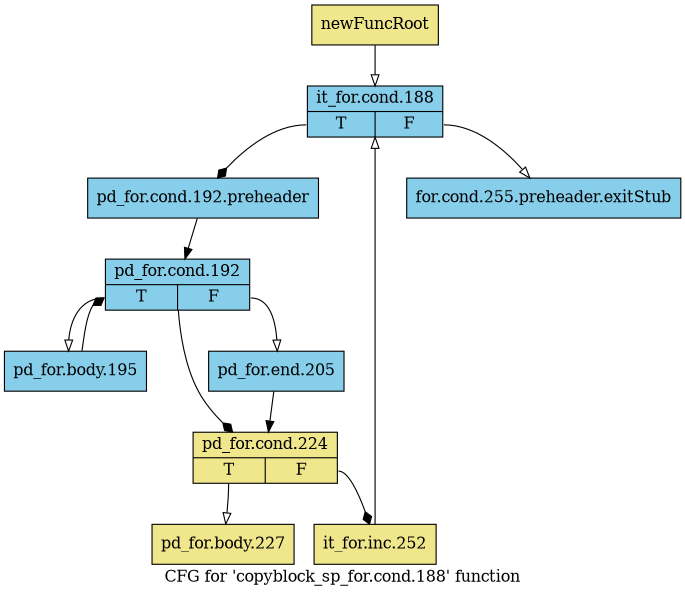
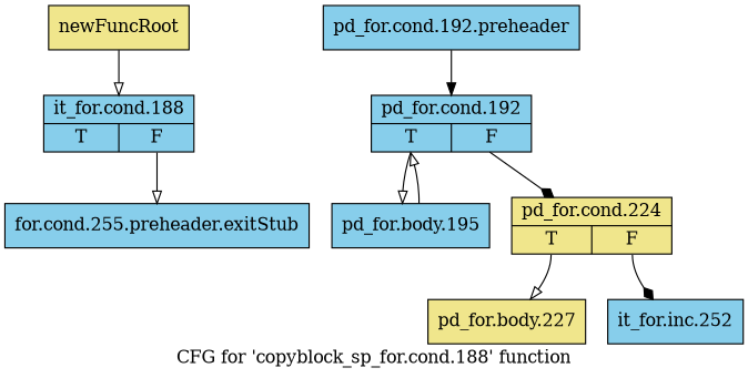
  digraph {
    label="CFG for 'copyblock_sp_for.cond.188' function"
    node [fillcolor=skyblue shape=record style=filled]
    edge [arrowhead=onormal]
    n1 [fillcolor=khaki label="{newFuncRoot}"]
    n2 [label="{it_for.cond.188|{<s0>T|<s1>F}}"]
    n3 [label="{for.cond.255.preheader.exitStub}"]
    n4 [label="{pd_for.cond.192.preheader}"]
    n5 [label="{pd_for.cond.192|{<s0>T|<s1>F}}"]
    n6 [label="{pd_for.body.195}"]
-   n7 [label="{pd_for.end.205}"]
    n8 [fillcolor=khaki label="{pd_for.cond.224|{<s0>T|<s1>F}}"]
    n9 [fillcolor=khaki label="{pd_for.body.227}"]
-   n10 [fillcolor=khaki label="{it_for.inc.252}"]
+   n10 [label="{it_for.inc.252}"]
    n1 -> n2
    n2 -> n3 [tailport=s1]
-   n2 -> n4 [arrowhead=diamond tailport=s0]
    n4 -> n5 [arrowhead=normal]
    n5 -> n6 [tailport=s0]
-   n5 -> n7 [tailport=s1]
    n5 -> n8 [arrowhead=diamond]
-   n6 -> n5 [arrowhead=diamond]
-   n7 -> n8 [arrowhead=normal]
+   n6 -> n5
    n8 -> n9 [tailport=s0]
    n8 -> n10 [arrowhead=diamond tailport=s1]
-   n10 -> n2
  }
